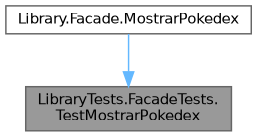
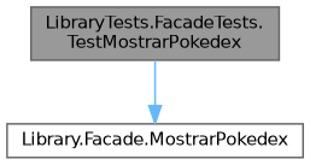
  digraph {
    rankdir=TB
    node [fontname=Helvetica fontsize=10 shape=box style=filled]
    n1 [color=gray40 fillcolor=grey60 fontcolor=black height=0.2 label="LibraryTests.FacadeTests.\lTestMostrarPokedex" width=0.4]
    n2 [color=grey40 fillcolor=white height=0.2 label="Library.Facade.MostrarPokedex" width=0.4]
-   n2 -> n1 [color=steelblue1 fontname=Helvetica fontsize=10 labelfontname=Helvetica labelfontsize=10 style=solid]
+   n1 -> n2 [color=steelblue1 fontname=Helvetica fontsize=10 labelfontname=Helvetica labelfontsize=10 style=solid]
  }
